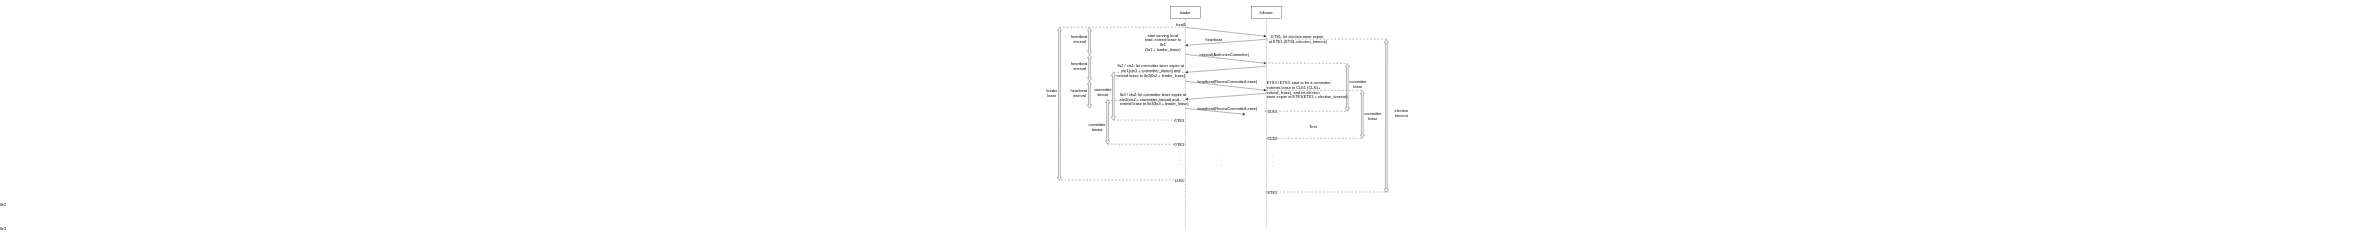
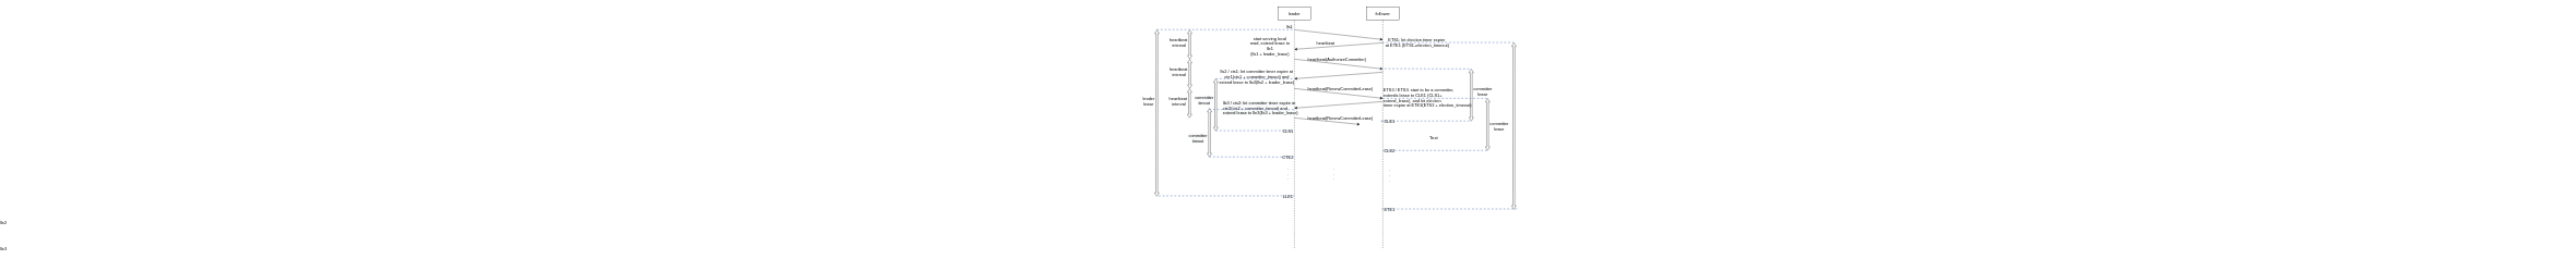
  <mxCell id="0" />
  <mxCell id="1" parent="0" />
  <mxCell id="2" value="leader" style="shape=umlLifeline;perimeter=lifelinePerimeter;whiteSpace=wrap;html=1;container=1;collapsible=0;recursiveResize=0;outlineConnect=0;fontSize=13;" vertex="1" parent="1"><mxGeometry x="3265" y="20" width="100" height="740" as="geometry" /></mxCell>
  <mxCell id="3" value="" style="endArrow=classic;html=1;fontSize=13;" edge="1" parent="1"><mxGeometry width="50" height="50" relative="1" as="geometry"><mxPoint x="3315" y="90" as="sourcePoint" /><mxPoint x="3585" y="120" as="targetPoint" /></mxGeometry></mxCell>
  <mxCell id="4" value="" style="endArrow=classic;html=1;fontSize=13;" edge="1" parent="1"><mxGeometry width="50" height="50" relative="1" as="geometry"><mxPoint x="3585" y="130" as="sourcePoint" /><mxPoint x="3315" y="150" as="targetPoint" /></mxGeometry></mxCell>
  <mxCell id="5" value="follower" style="shape=umlLifeline;perimeter=lifelinePerimeter;whiteSpace=wrap;html=1;container=1;collapsible=0;recursiveResize=0;outlineConnect=0;fontSize=13;" vertex="1" parent="1"><mxGeometry x="3535" y="20" width="100" height="740" as="geometry" /></mxCell>
  <mxCell id="6" value="" style="endArrow=classic;html=1;fontSize=13;" edge="1" parent="1"><mxGeometry width="50" height="50" relative="1" as="geometry"><mxPoint x="3315" y="180" as="sourcePoint" /><mxPoint x="3585" y="210" as="targetPoint" /></mxGeometry></mxCell>
  <mxCell id="7" value="" style="endArrow=classic;html=1;fontSize=13;" edge="1" parent="1"><mxGeometry width="50" height="50" relative="1" as="geometry"><mxPoint x="3585" y="220" as="sourcePoint" /><mxPoint x="3315" y="240" as="targetPoint" /></mxGeometry></mxCell>
  <mxCell id="8" value="" style="endArrow=classic;html=1;fontSize=13;" edge="1" parent="1"><mxGeometry width="50" height="50" relative="1" as="geometry"><mxPoint x="3315" y="270" as="sourcePoint" /><mxPoint x="3585" y="300" as="targetPoint" /></mxGeometry></mxCell>
  <mxCell id="9" value="" style="endArrow=classic;html=1;fontSize=13;" edge="1" parent="1"><mxGeometry width="50" height="50" relative="1" as="geometry"><mxPoint x="3585" y="310" as="sourcePoint" /><mxPoint x="3315" y="330" as="targetPoint" /></mxGeometry></mxCell>
- <mxCell id="10" value="local1" style="text;html=1;strokeColor=none;fillColor=none;align=center;verticalAlign=middle;whiteSpace=wrap;rounded=0;fontSize=13;" vertex="1" parent="1"><mxGeometry x="3235.57" y="70" width="129.43" height="20" as="geometry" /></mxCell>
+ <mxCell id="10" value="lls1" style="text;html=1;strokeColor=none;fillColor=none;align=center;verticalAlign=middle;whiteSpace=wrap;rounded=0;fontSize=13;" vertex="1" parent="1"><mxGeometry x="3235.57" y="70" width="129.43" height="20" as="geometry" /></mxCell>
  <mxCell id="11" value="" style="shape=flexArrow;endArrow=classic;startArrow=classic;html=1;endWidth=7.02;endSize=3.286;startWidth=7.02;startSize=3.286;width=5.714;entryX=0.462;entryY=1;entryDx=0;entryDy=0;entryPerimeter=0;fontSize=13;" edge="1" parent="1"><mxGeometry width="50" height="50" relative="1" as="geometry"><mxPoint x="2995.57" y="180" as="sourcePoint" /><mxPoint x="2995.63" y="90" as="targetPoint" /></mxGeometry></mxCell>
  <mxCell id="12" value="heartbeat&lt;br style=&quot;font-size: 13px;&quot;&gt;&amp;nbsp;interval" style="text;html=1;align=center;verticalAlign=middle;resizable=0;points=[];autosize=1;strokeColor=none;fontSize=13;" vertex="1" parent="1"><mxGeometry x="2925.57" y="110" width="70" height="40" as="geometry" /></mxCell>
  <mxCell id="13" value="" style="shape=flexArrow;endArrow=classic;startArrow=classic;html=1;endWidth=7.02;endSize=3.286;startWidth=7.02;startSize=3.286;width=5.714;entryX=0.462;entryY=1;entryDx=0;entryDy=0;entryPerimeter=0;fontSize=13;" edge="1" parent="1"><mxGeometry width="50" height="50" relative="1" as="geometry"><mxPoint x="2995.57" y="270" as="sourcePoint" /><mxPoint x="2995.63" y="180" as="targetPoint" /></mxGeometry></mxCell>
  <mxCell id="14" value="heartbeat&lt;br style=&quot;font-size: 13px;&quot;&gt;&amp;nbsp;interval" style="text;html=1;align=center;verticalAlign=middle;resizable=0;points=[];autosize=1;strokeColor=none;fontSize=13;" vertex="1" parent="1"><mxGeometry x="2925.57" y="200" width="70" height="40" as="geometry" /></mxCell>
  <mxCell id="15" value="" style="shape=flexArrow;endArrow=classic;startArrow=classic;html=1;endWidth=7.02;endSize=3.286;startWidth=7.02;startSize=3.286;width=5.714;entryX=0.462;entryY=1;entryDx=0;entryDy=0;entryPerimeter=0;fontSize=13;" edge="1" parent="1"><mxGeometry width="50" height="50" relative="1" as="geometry"><mxPoint x="2995" y="360" as="sourcePoint" /><mxPoint x="2995.06" y="270" as="targetPoint" /></mxGeometry></mxCell>
  <mxCell id="16" value="heartbeat&lt;br style=&quot;font-size: 13px;&quot;&gt;&amp;nbsp;interval" style="text;html=1;align=center;verticalAlign=middle;resizable=0;points=[];autosize=1;strokeColor=none;fontSize=13;" vertex="1" parent="1"><mxGeometry x="2925" y="290" width="70" height="40" as="geometry" /></mxCell>
  <mxCell id="17" value="start serving local read, extend lease to lle1&lt;br style=&quot;font-size: 13px;&quot;&gt;(lls1 + leader_lease)" style="text;html=1;strokeColor=none;fillColor=none;align=center;verticalAlign=middle;whiteSpace=wrap;rounded=0;fontSize=13;" vertex="1" parent="1"><mxGeometry x="3175.57" y="130" width="129.43" height="20" as="geometry" /></mxCell>
- <mxCell id="18" value="interval(AuthorizeCommitter)" style="text;html=1;align=center;verticalAlign=middle;resizable=0;points=[];autosize=1;strokeColor=none;fontSize=13;" vertex="1" parent="1"><mxGeometry x="3350" y="170" width="190" height="20" as="geometry" /></mxCell>
+ <mxCell id="18" value="heartbeat(AuthorizeCommitter)" style="text;html=1;align=center;verticalAlign=middle;resizable=0;points=[];autosize=1;strokeColor=none;fontSize=13;" vertex="1" parent="1"><mxGeometry x="3350" y="170" width="190" height="20" as="geometry" /></mxCell>
  <mxCell id="19" value="lls2 / cts1: let committer timer expire at&lt;br style=&quot;font-size: 13px;&quot;&gt;cte1(cts1 + committer_timout) and&lt;br style=&quot;font-size: 13px;&quot;&gt;extend lease to lle2(lls2 + leader_lease)" style="text;html=1;align=center;verticalAlign=middle;resizable=0;points=[];autosize=1;strokeColor=none;fontSize=13;" vertex="1" parent="1"><mxGeometry x="3080" y="210" width="240" height="50" as="geometry" /></mxCell>
  <mxCell id="20" value="heartbeat(RenewCommitterLease)" style="text;html=1;align=center;verticalAlign=middle;resizable=0;points=[];autosize=1;strokeColor=none;fontSize=13;" vertex="1" parent="1"><mxGeometry x="3350" y="260" width="210" height="20" as="geometry" /></mxCell>
  <mxCell id="21" value="ETS3 / ETS3: start to be a committer,&amp;nbsp;&lt;br&gt;extends lease to CLE1 (CLS1+&lt;br&gt;extend_lease), and let election &lt;br style=&quot;font-size: 13px&quot;&gt;timer expire at ETE3(ETS3 + election_timeout)" style="text;html=1;align=left;verticalAlign=middle;resizable=0;points=[];autosize=1;strokeColor=none;fontSize=13;" vertex="1" parent="1"><mxGeometry x="3585" y="262.5" width="280" height="70" as="geometry" /></mxCell>
  <mxCell id="22" value="" style="endArrow=classic;html=1;fontSize=13;" edge="1" parent="1"><mxGeometry width="50" height="50" relative="1" as="geometry"><mxPoint x="3315" y="360" as="sourcePoint" /><mxPoint x="3515" y="380" as="targetPoint" /></mxGeometry></mxCell>
  <mxCell id="23" value="heartbeat(RenewCommitterLease)" style="text;html=1;align=center;verticalAlign=middle;resizable=0;points=[];autosize=1;strokeColor=none;fontSize=13;" vertex="1" parent="1"><mxGeometry x="3350" y="350" width="210" height="20" as="geometry" /></mxCell>
  <mxCell id="24" value="ETS1: let election timer expire&amp;nbsp;&lt;br style=&quot;font-size: 13px&quot;&gt;at ETE1 (ETS1+election_timeout)" style="text;html=1;align=center;verticalAlign=middle;resizable=0;points=[];autosize=1;strokeColor=none;fontSize=13;" vertex="1" parent="1"><mxGeometry x="3585" y="110" width="210" height="40" as="geometry" /></mxCell>
  <mxCell id="25" value="&lt;font style=&quot;font-size: 13px;&quot;&gt;.&lt;br style=&quot;font-size: 13px;&quot;&gt;.&lt;br style=&quot;font-size: 13px;&quot;&gt;.&lt;/font&gt;" style="text;html=1;align=center;verticalAlign=middle;resizable=0;points=[];autosize=1;strokeColor=none;fontSize=13;" vertex="1" parent="1"><mxGeometry x="3425" y="505" width="20" height="50" as="geometry" /></mxCell>
  <mxCell id="26" value="LLE1" style="text;html=1;align=center;verticalAlign=middle;resizable=0;points=[];autosize=1;strokeColor=none;fontSize=13;" vertex="1" parent="1"><mxGeometry x="3270" y="590" width="50" height="20" as="geometry" /></mxCell>
  <mxCell id="27" value="heartbeat" style="text;html=1;align=center;verticalAlign=middle;resizable=0;points=[];autosize=1;strokeColor=none;fontSize=13;" vertex="1" parent="1"><mxGeometry x="3375" y="120" width="70" height="20" as="geometry" /></mxCell>
  <mxCell id="28" value="&lt;span style=&quot;color: rgb(0, 0, 0); font-family: helvetica; font-size: 13px; font-style: normal; font-weight: 400; letter-spacing: normal; text-align: center; text-indent: 0px; text-transform: none; word-spacing: 0px; background-color: rgb(248, 249, 250); display: inline; float: none;&quot;&gt;lls3 / cts2: let committer timer expire at&lt;/span&gt;&lt;br style=&quot;color: rgb(0, 0, 0); font-family: helvetica; font-size: 13px; font-style: normal; font-weight: 400; letter-spacing: normal; text-align: center; text-indent: 0px; text-transform: none; word-spacing: 0px; background-color: rgb(248, 249, 250);&quot;&gt;&lt;span style=&quot;color: rgb(0, 0, 0); font-family: helvetica; font-size: 13px; font-style: normal; font-weight: 400; letter-spacing: normal; text-align: center; text-indent: 0px; text-transform: none; word-spacing: 0px; background-color: rgb(248, 249, 250); display: inline; float: none;&quot;&gt;cte2(cts2 + committer_timout) and&lt;/span&gt;&lt;br style=&quot;color: rgb(0, 0, 0); font-family: helvetica; font-size: 13px; font-style: normal; font-weight: 400; letter-spacing: normal; text-align: center; text-indent: 0px; text-transform: none; word-spacing: 0px; background-color: rgb(248, 249, 250);&quot;&gt;&lt;span style=&quot;color: rgb(0, 0, 0); font-family: helvetica; font-size: 13px; font-style: normal; font-weight: 400; letter-spacing: normal; text-align: center; text-indent: 0px; text-transform: none; word-spacing: 0px; background-color: rgb(248, 249, 250); display: inline; float: none;&quot;&gt;extend lease to lle3(lls3 + leader_lease)&lt;/span&gt;" style="text;whiteSpace=wrap;html=1;fontSize=13;" vertex="1" parent="1"><mxGeometry x="3095" y="300" width="240" height="60" as="geometry" /></mxCell>
  <mxCell id="29" value="lle2&lt;span style=&quot;color: rgba(0, 0, 0, 0); font-family: monospace; font-size: 13px;&quot;&gt;%3CmxGraphModel%3E%3Croot%3E%3CmxCell%20id%3D%220%22%2F%3E%3CmxCell%20id%3D%221%22%20parent%3D%220%22%2F%3E%3CmxCell%20id%3D%222%22%20value%3D%22lle1%22%20style%3D%22text%3Bhtml%3D1%3Balign%3Dcenter%3BverticalAlign%3Dmiddle%3Bresizable%3D0%3Bpoints%3D%5B%5D%3Bautosize%3D1%3BstrokeColor%3Dnone%3B%22%20vertex%3D%221%22%20parent%3D%221%22%3E%3CmxGeometry%20x%3D%22305%22%20y%3D%22600%22%20width%3D%2230%22%20height%3D%2220%22%20as%3D%22geometry%22%2F%3E%3C%2FmxCell%3E%3C%2Froot%3E%3C%2FmxGraphModel%3E&lt;/span&gt;&lt;span style=&quot;color: rgba(0, 0, 0, 0); font-family: monospace; font-size: 13px;&quot;&gt;%3CmxGraphModel%3E%3Croot%3E%3CmxCell%20id%3D%220%22%2F%3E%3CmxCell%20id%3D%221%22%20parent%3D%220%22%2F%3E%3CmxCell%20id%3D%222%22%20value%3D%22lle1%22%20style%3D%22text%3Bhtml%3D1%3Balign%3Dcenter%3BverticalAlign%3Dmiddle%3Bresizable%3D0%3Bpoints%3D%5B%5D%3Bautosize%3D1%3BstrokeColor%3Dnone%3B%22%20vertex%3D%221%22%20parent%3D%221%22%3E%3CmxGeometry%20x%3D%22305%22%20y%3D%22600%22%20width%3D%2230%22%20height%3D%2220%22%20as%3D%22geometry%22%2F%3E%3C%2FmxCell%3E%3C%2Froot%3E%3C%2FmxGraphModel%3E&lt;/span&gt;" style="text;html=1;align=center;verticalAlign=middle;resizable=0;points=[];autosize=1;strokeColor=none;fontSize=13;" vertex="1" parent="1"><mxGeometry x="20" y="670" width="6550" height="20" as="geometry" /></mxCell>
  <mxCell id="30" value="lle3&lt;span style=&quot;color: rgba(0, 0, 0, 0); font-family: monospace; font-size: 13px;&quot;&gt;%3CmxGraphModel%3E%3Croot%3E%3CmxCell%20id%3D%220%22%2F%3E%3CmxCell%20id%3D%221%22%20parent%3D%220%22%2F%3E%3CmxCell%20id%3D%222%22%20value%3D%22lle1%22%20style%3D%22text%3Bhtml%3D1%3Balign%3Dcenter%3BverticalAlign%3Dmiddle%3Bresizable%3D0%3Bpoints%3D%5B%5D%3Bautosize%3D1%3BstrokeColor%3Dnone%3B%22%20vertex%3D%221%22%20parent%3D%221%22%3E%3CmxGeometry%20x%3D%22305%22%20y%3D%22600%22%20width%3D%2230%22%20height%3D%2220%22%20as%3D%22geometry%22%2F%3E%3C%2FmxCell%3E%3C%2Froot%3E%3C%2FmxGraphModel%3E&lt;/span&gt;&lt;span style=&quot;color: rgba(0, 0, 0, 0); font-family: monospace; font-size: 13px;&quot;&gt;%3CmxGraphModel%3E%3Croot%3E%3CmxCell%20id%3D%220%22%2F%3E%3CmxCell%20id%3D%221%22%20parent%3D%220%22%2F%3E%3CmxCell%20id%3D%222%22%20value%3D%22lle1%22%20style%3D%22text%3Bhtml%3D1%3Balign%3Dcenter%3BverticalAlign%3Dmiddle%3Bresizable%3D0%3Bpoints%3D%5B%5D%3Bautosize%3D1%3BstrokeColor%3Dnone%3B%22%20vertex%3D%221%22%20parent%3D%221%22%3E%3CmxGeometry%20x%3D%22305%22%20y%3D%22600%22%20width%3D%2230%22%20height%3D%2220%22%20as%3D%22geometry%22%2F%3E%3C%2FmxCell%3E%3C%2Froot%3E%3C%2FmxGraphModel%3E&lt;/span&gt;" style="text;html=1;align=center;verticalAlign=middle;resizable=0;points=[];autosize=1;strokeColor=none;fontSize=13;" vertex="1" parent="1"><mxGeometry x="20" y="750" width="6550" height="20" as="geometry" /></mxCell>
- <mxCell id="31" value="CTE1" style="text;html=1;align=center;verticalAlign=middle;resizable=0;points=[];autosize=1;strokeColor=none;fontSize=13;" vertex="1" parent="1"><mxGeometry x="3270" y="390" width="50" height="20" as="geometry" /></mxCell>
+ <mxCell id="31" value="CLS1" style="text;html=1;align=center;verticalAlign=middle;resizable=0;points=[];autosize=1;strokeColor=none;fontSize=13;" vertex="1" parent="1"><mxGeometry x="3270" y="390" width="50" height="20" as="geometry" /></mxCell>
  <mxCell id="32" value="CTE2" style="text;html=1;align=center;verticalAlign=middle;resizable=0;points=[];autosize=1;strokeColor=none;fontSize=13;" vertex="1" parent="1"><mxGeometry x="3270" y="470" width="50" height="20" as="geometry" /></mxCell>
  <mxCell id="33" value="&lt;font style=&quot;font-size: 13px;&quot;&gt;.&lt;br style=&quot;font-size: 13px;&quot;&gt;.&lt;br style=&quot;font-size: 13px;&quot;&gt;.&lt;/font&gt;" style="text;html=1;align=center;verticalAlign=middle;resizable=0;points=[];autosize=1;strokeColor=none;fontSize=13;" vertex="1" parent="1"><mxGeometry x="3285" y="505" width="20" height="50" as="geometry" /></mxCell>
  <mxCell id="34" value="&lt;font style=&quot;font-size: 13px;&quot;&gt;.&lt;br style=&quot;font-size: 13px;&quot;&gt;.&lt;br style=&quot;font-size: 13px;&quot;&gt;.&lt;/font&gt;" style="text;html=1;align=center;verticalAlign=middle;resizable=0;points=[];autosize=1;strokeColor=none;fontSize=13;" vertex="1" parent="1"><mxGeometry x="3595" y="510" width="20" height="50" as="geometry" /></mxCell>
  <mxCell id="35" value="" style="shape=flexArrow;endArrow=classic;startArrow=classic;html=1;endWidth=7.02;endSize=3.286;startWidth=7.02;startSize=3.286;width=5.714;fontSize=13;" edge="1" parent="1"><mxGeometry width="50" height="50" relative="1" as="geometry"><mxPoint x="3075" y="400" as="sourcePoint" /><mxPoint x="3075" y="240" as="targetPoint" /></mxGeometry></mxCell>
  <mxCell id="36" value="&lt;span style=&quot;color: rgb(0, 0, 0); font-family: helvetica; font-size: 13px; font-style: normal; font-weight: 400; letter-spacing: normal; text-indent: 0px; text-transform: none; word-spacing: 0px; background-color: rgb(248, 249, 250); display: inline; float: none;&quot;&gt;committer&lt;br style=&quot;font-size: 13px;&quot;&gt;timout&lt;/span&gt;" style="text;whiteSpace=wrap;html=1;align=center;fontSize=13;" vertex="1" parent="1"><mxGeometry x="3015" y="285" width="50" height="25" as="geometry" /></mxCell>
  <mxCell id="37" value="" style="shape=flexArrow;endArrow=classic;startArrow=classic;html=1;endWidth=7.02;endSize=3.286;startWidth=7.02;startSize=3.286;width=5.714;fontSize=13;" edge="1" parent="1"><mxGeometry width="50" height="50" relative="1" as="geometry"><mxPoint x="3055.57" y="480" as="sourcePoint" /><mxPoint x="3056" y="330" as="targetPoint" /></mxGeometry></mxCell>
  <mxCell id="38" value="&lt;span style=&quot;color: rgb(0, 0, 0); font-family: helvetica; font-size: 13px; font-style: normal; font-weight: 400; letter-spacing: normal; text-indent: 0px; text-transform: none; word-spacing: 0px; background-color: rgb(248, 249, 250); display: inline; float: none;&quot;&gt;committer&lt;br style=&quot;font-size: 13px;&quot;&gt;timout&lt;/span&gt;" style="text;whiteSpace=wrap;html=1;align=center;fontSize=13;" vertex="1" parent="1"><mxGeometry x="2995.57" y="400" width="50" height="25" as="geometry" /></mxCell>
  <mxCell id="39" value="" style="shape=flexArrow;endArrow=classic;startArrow=classic;html=1;endWidth=7.02;endSize=3.286;startWidth=7.02;startSize=3.286;width=5.714;fontSize=13;" edge="1" parent="1"><mxGeometry width="50" height="50" relative="1" as="geometry"><mxPoint x="2895" y="600.667" as="sourcePoint" /><mxPoint x="2895.43" y="90" as="targetPoint" /></mxGeometry></mxCell>
  <mxCell id="40" value="leader&lt;br style=&quot;font-size: 13px;&quot;&gt;lease" style="text;html=1;align=center;verticalAlign=middle;resizable=0;points=[];autosize=1;strokeColor=none;fontSize=13;" vertex="1" parent="1"><mxGeometry x="2845" y="290" width="50" height="40" as="geometry" /></mxCell>
  <mxCell id="41" value="ETE1" style="text;html=1;align=center;verticalAlign=middle;resizable=0;points=[];autosize=1;strokeColor=none;fontSize=13;" vertex="1" parent="1"><mxGeometry x="3580" y="630" width="50" height="20" as="geometry" /></mxCell>
  <mxCell id="42" value="CLE2" style="text;html=1;align=center;verticalAlign=middle;resizable=0;points=[];autosize=1;strokeColor=none;fontSize=13;" vertex="1" parent="1"><mxGeometry x="3580" y="450" width="50" height="20" as="geometry" /></mxCell>
  <mxCell id="43" value="" style="shape=flexArrow;endArrow=classic;startArrow=classic;html=1;endWidth=7.02;endSize=3.286;startWidth=7.02;startSize=3.286;width=5.714;fontSize=13;" edge="1" parent="1"><mxGeometry width="50" height="50" relative="1" as="geometry"><mxPoint x="3855" y="370" as="sourcePoint" /><mxPoint x="3855" y="210" as="targetPoint" /></mxGeometry></mxCell>
  <mxCell id="44" value="" style="shape=flexArrow;endArrow=classic;startArrow=classic;html=1;endWidth=7.02;endSize=3.286;startWidth=7.02;startSize=3.286;width=5.714;fontSize=13;" edge="1" parent="1"><mxGeometry width="50" height="50" relative="1" as="geometry"><mxPoint x="3905" y="460" as="sourcePoint" /><mxPoint x="3905" y="300" as="targetPoint" /></mxGeometry></mxCell>
  <mxCell id="45" value="committer &lt;br style=&quot;font-size: 13px;&quot;&gt;lease" style="text;html=1;align=center;verticalAlign=middle;resizable=0;points=[];autosize=1;strokeColor=none;fontSize=13;" vertex="1" parent="1"><mxGeometry x="3855" y="260" width="70" height="40" as="geometry" /></mxCell>
  <mxCell id="46" value="committer &lt;br style=&quot;font-size: 13px;&quot;&gt;lease" style="text;html=1;align=center;verticalAlign=middle;resizable=0;points=[];autosize=1;strokeColor=none;fontSize=13;" vertex="1" parent="1"><mxGeometry x="3905" y="365" width="70" height="40" as="geometry" /></mxCell>
  <mxCell id="47" value="" style="shape=flexArrow;endArrow=classic;startArrow=classic;html=1;endWidth=7.02;endSize=3.286;startWidth=7.02;startSize=3.286;width=5.714;fontSize=13;" edge="1" parent="1"><mxGeometry width="50" height="50" relative="1" as="geometry"><mxPoint x="3985" y="640.337" as="sourcePoint" /><mxPoint x="3985.43" y="129.67" as="targetPoint" /></mxGeometry></mxCell>
- <mxCell id="48" value="election&lt;br style=&quot;font-size: 13px;&quot;&gt;timeout" style="text;html=1;align=center;verticalAlign=middle;resizable=0;points=[];autosize=1;strokeColor=none;fontSize=13;" vertex="1" parent="1"><mxGeometry x="4005" y="355" width="60" height="40" as="geometry" /></mxCell>
  <mxCell id="49" value="" style="endArrow=none;dashed=1;html=1;strokeWidth=2;strokeColor=#6c8ebf;fillColor=#dae8fc;fontSize=13;" edge="1" parent="1" target="2"><mxGeometry width="50" height="50" relative="1" as="geometry"><mxPoint x="2895" y="89.41" as="sourcePoint" /><mxPoint x="3265" y="89.41" as="targetPoint" /></mxGeometry></mxCell>
  <mxCell id="50" value="" style="endArrow=none;dashed=1;html=1;strokeWidth=2;exitX=-0.007;exitY=0.478;exitDx=0;exitDy=0;exitPerimeter=0;fillColor=#dae8fc;strokeColor=#6c8ebf;fontSize=13;" edge="1" parent="1" source="24"><mxGeometry width="50" height="50" relative="1" as="geometry"><mxPoint x="3680.25" y="148" as="sourcePoint" /><mxPoint x="3985" y="129" as="targetPoint" /></mxGeometry></mxCell>
  <mxCell id="51" value="" style="endArrow=none;dashed=1;html=1;strokeWidth=2;exitX=-0.007;exitY=0.478;exitDx=0;exitDy=0;exitPerimeter=0;fillColor=#dae8fc;strokeColor=#6c8ebf;fontSize=13;startArrow=none;" edge="1" parent="1"><mxGeometry width="50" height="50" relative="1" as="geometry"><mxPoint x="3578.32" y="209.12" as="sourcePoint" /><mxPoint x="3855" y="210" as="targetPoint" /></mxGeometry></mxCell>
  <mxCell id="52" value="" style="endArrow=none;dashed=1;html=1;strokeWidth=2;fillColor=#dae8fc;strokeColor=#6c8ebf;fontSize=13;" edge="1" parent="1"><mxGeometry width="50" height="50" relative="1" as="geometry"><mxPoint x="3585" y="300" as="sourcePoint" /><mxPoint x="3905" y="300" as="targetPoint" /></mxGeometry></mxCell>
  <mxCell id="53" value="" style="endArrow=none;dashed=1;html=1;strokeWidth=2;exitX=-0.007;exitY=0.478;exitDx=0;exitDy=0;exitPerimeter=0;fillColor=#dae8fc;strokeColor=#6c8ebf;startArrow=none;fontSize=13;" edge="1" parent="1" source="55"><mxGeometry width="50" height="50" relative="1" as="geometry"><mxPoint x="3585" y="370" as="sourcePoint" /><mxPoint x="3855" y="369.25" as="targetPoint" /></mxGeometry></mxCell>
  <mxCell id="54" value="" style="endArrow=none;dashed=1;html=1;strokeWidth=2;fillColor=#dae8fc;strokeColor=#6c8ebf;fontSize=13;" edge="1" parent="1"><mxGeometry width="50" height="50" relative="1" as="geometry"><mxPoint x="3585" y="459.66" as="sourcePoint" /><mxPoint x="3905" y="459.66" as="targetPoint" /></mxGeometry></mxCell>
  <mxCell id="55" value="CLE1" style="text;html=1;align=center;verticalAlign=middle;resizable=0;points=[];autosize=1;strokeColor=none;fontSize=13;" vertex="1" parent="1"><mxGeometry x="3580" y="360" width="50" height="20" as="geometry" /></mxCell>
  <mxCell id="56" value="" style="endArrow=none;dashed=1;html=1;strokeWidth=2;exitX=-0.007;exitY=0.478;exitDx=0;exitDy=0;exitPerimeter=0;fillColor=#dae8fc;strokeColor=#6c8ebf;fontSize=13;" edge="1" parent="1" target="55"><mxGeometry width="50" height="50" relative="1" as="geometry"><mxPoint x="3585" y="370" as="sourcePoint" /><mxPoint x="3855" y="369.25" as="targetPoint" /></mxGeometry></mxCell>
  <mxCell id="57" value="" style="endArrow=none;dashed=1;html=1;strokeWidth=2;exitX=-0.007;exitY=0.478;exitDx=0;exitDy=0;exitPerimeter=0;fillColor=#dae8fc;strokeColor=#6c8ebf;fontSize=13;" edge="1" parent="1"><mxGeometry width="50" height="50" relative="1" as="geometry"><mxPoint x="3585" y="210.75" as="sourcePoint" /><mxPoint x="3580" y="210.783" as="targetPoint" /></mxGeometry></mxCell>
  <mxCell id="58" value="" style="endArrow=none;dashed=1;html=1;strokeWidth=2;strokeColor=#6c8ebf;fillColor=#dae8fc;fontSize=13;" edge="1" parent="1"><mxGeometry width="50" height="50" relative="1" as="geometry"><mxPoint x="2900.5" y="598.75" as="sourcePoint" /><mxPoint x="3320" y="598.75" as="targetPoint" /></mxGeometry></mxCell>
  <mxCell id="59" value="" style="endArrow=none;dashed=1;html=1;strokeWidth=2;strokeColor=#6c8ebf;fillColor=#dae8fc;fontSize=13;" edge="1" parent="1"><mxGeometry width="50" height="50" relative="1" as="geometry"><mxPoint x="3581" y="639" as="sourcePoint" /><mxPoint x="3994.5" y="638.75" as="targetPoint" /></mxGeometry></mxCell>
  <mxCell id="60" value="" style="endArrow=none;dashed=1;html=1;strokeWidth=2;exitX=-0.007;exitY=0.478;exitDx=0;exitDy=0;exitPerimeter=0;fillColor=#dae8fc;strokeColor=#6c8ebf;startArrow=none;fontSize=13;" edge="1" parent="1"><mxGeometry width="50" height="50" relative="1" as="geometry"><mxPoint x="3075" y="399.13" as="sourcePoint" /><mxPoint x="3315" y="399" as="targetPoint" /></mxGeometry></mxCell>
  <mxCell id="61" value="" style="endArrow=none;dashed=1;html=1;strokeWidth=2;exitX=-0.007;exitY=0.478;exitDx=0;exitDy=0;exitPerimeter=0;fillColor=#dae8fc;strokeColor=#6c8ebf;startArrow=none;fontSize=13;" edge="1" parent="1"><mxGeometry width="50" height="50" relative="1" as="geometry"><mxPoint x="3075" y="240.13" as="sourcePoint" /><mxPoint x="3315" y="240" as="targetPoint" /></mxGeometry></mxCell>
  <mxCell id="62" value="" style="endArrow=none;dashed=1;html=1;strokeWidth=2;fillColor=#dae8fc;strokeColor=#6c8ebf;startArrow=none;fontSize=13;" edge="1" parent="1"><mxGeometry width="50" height="50" relative="1" as="geometry"><mxPoint x="3055" y="334" as="sourcePoint" /><mxPoint x="3315" y="334.41" as="targetPoint" /></mxGeometry></mxCell>
  <mxCell id="63" value="" style="endArrow=none;dashed=1;html=1;strokeWidth=2;fillColor=#dae8fc;strokeColor=#6c8ebf;startArrow=none;fontSize=13;" edge="1" parent="1"><mxGeometry width="50" height="50" relative="1" as="geometry"><mxPoint x="3055" y="479.41" as="sourcePoint" /><mxPoint x="3315" y="479.82" as="targetPoint" /></mxGeometry></mxCell>
  <mxCell id="64" value="Text" style="text;html=1;align=center;verticalAlign=middle;resizable=0;points=[];autosize=1;strokeColor=none;fontSize=14;" vertex="1" parent="1"><mxGeometry x="3720" y="410" width="40" height="20" as="geometry" /></mxCell>
